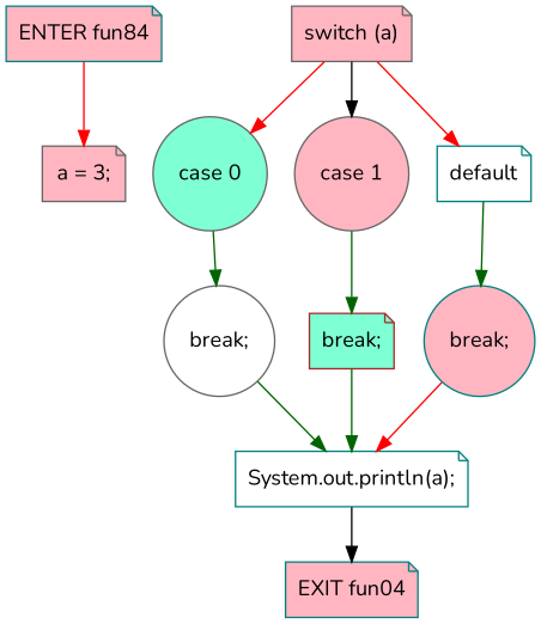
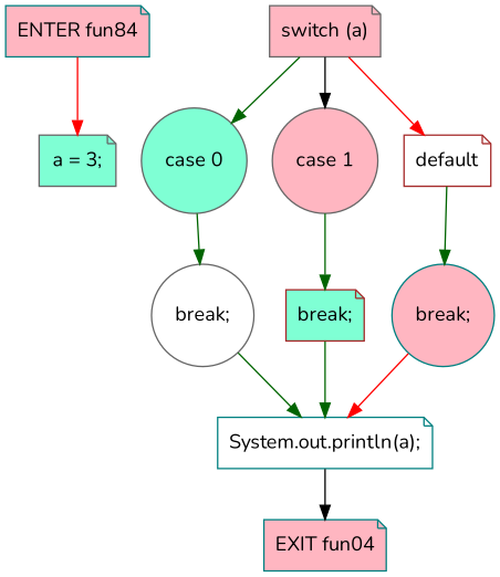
  digraph {
    fontname=Nunito
    node [color=gray40 fillcolor=lightpink fontname=Nunito shape=note style=filled]
    edge [color=darkgreen fontname=Nunito]
    n1 [color=teal label="ENTER fun84"]
-   n2 [label="a = 3;"]
+   n2 [fillcolor=aquamarine label="a = 3;"]
    n3 [color=teal label="EXIT fun04"]
    n4 [label="switch (a)"]
    n5 [fillcolor=aquamarine label="case 0" shape=circle]
    n6 [label="case 1" shape=circle]
-   n7 [color=teal fillcolor=white label=default]
+   n7 [color=brown fillcolor=white label=default]
    n8 [fillcolor=white label="break;" shape=circle]
    n9 [color=brown fillcolor=aquamarine label="break;"]
    n10 [color=teal label="break;" shape=circle]
    n11 [color=teal fillcolor=white label="System.out.println(a);"]
    n1 -> n2 [color=red]
-   n4 -> n5 [color=red]
+   n4 -> n5
    n4 -> n6 [color=black]
    n4 -> n7 [color=red]
    n5 -> n8
    n6 -> n9
    n7 -> n10
    n8 -> n11
    n9 -> n11
    n10 -> n11 [color=red]
    n11 -> n3 [color=black]
  }
